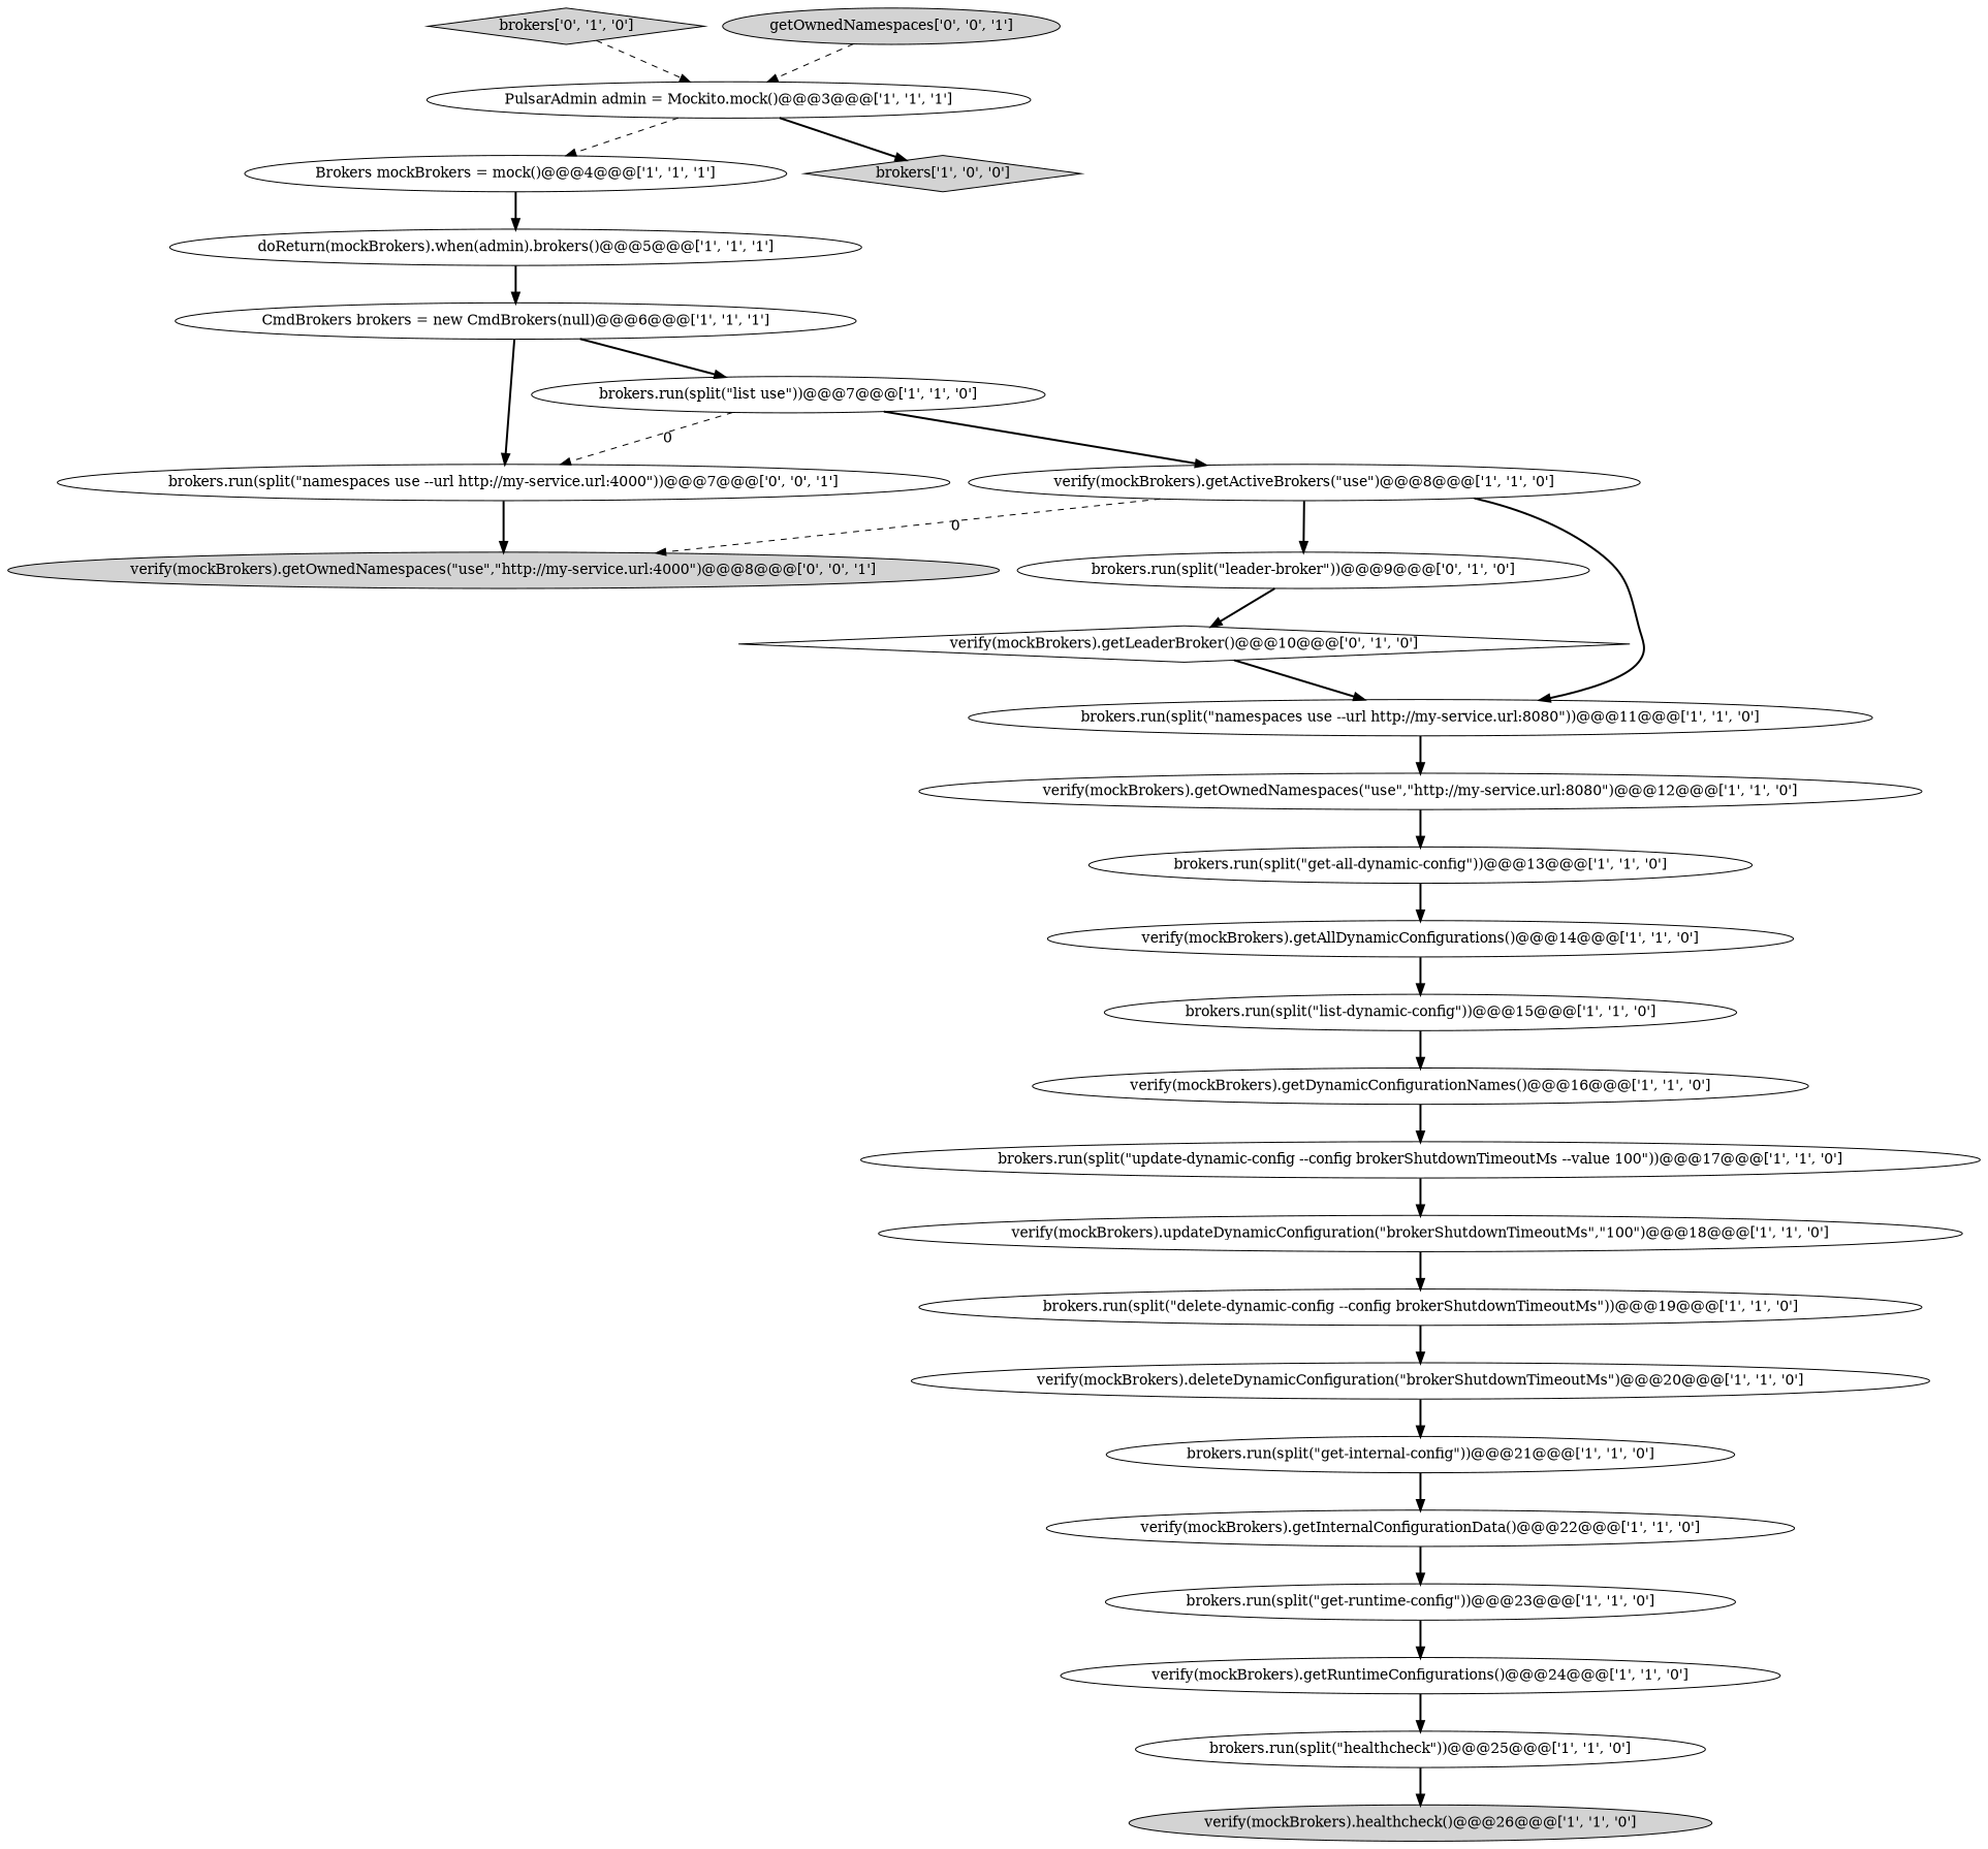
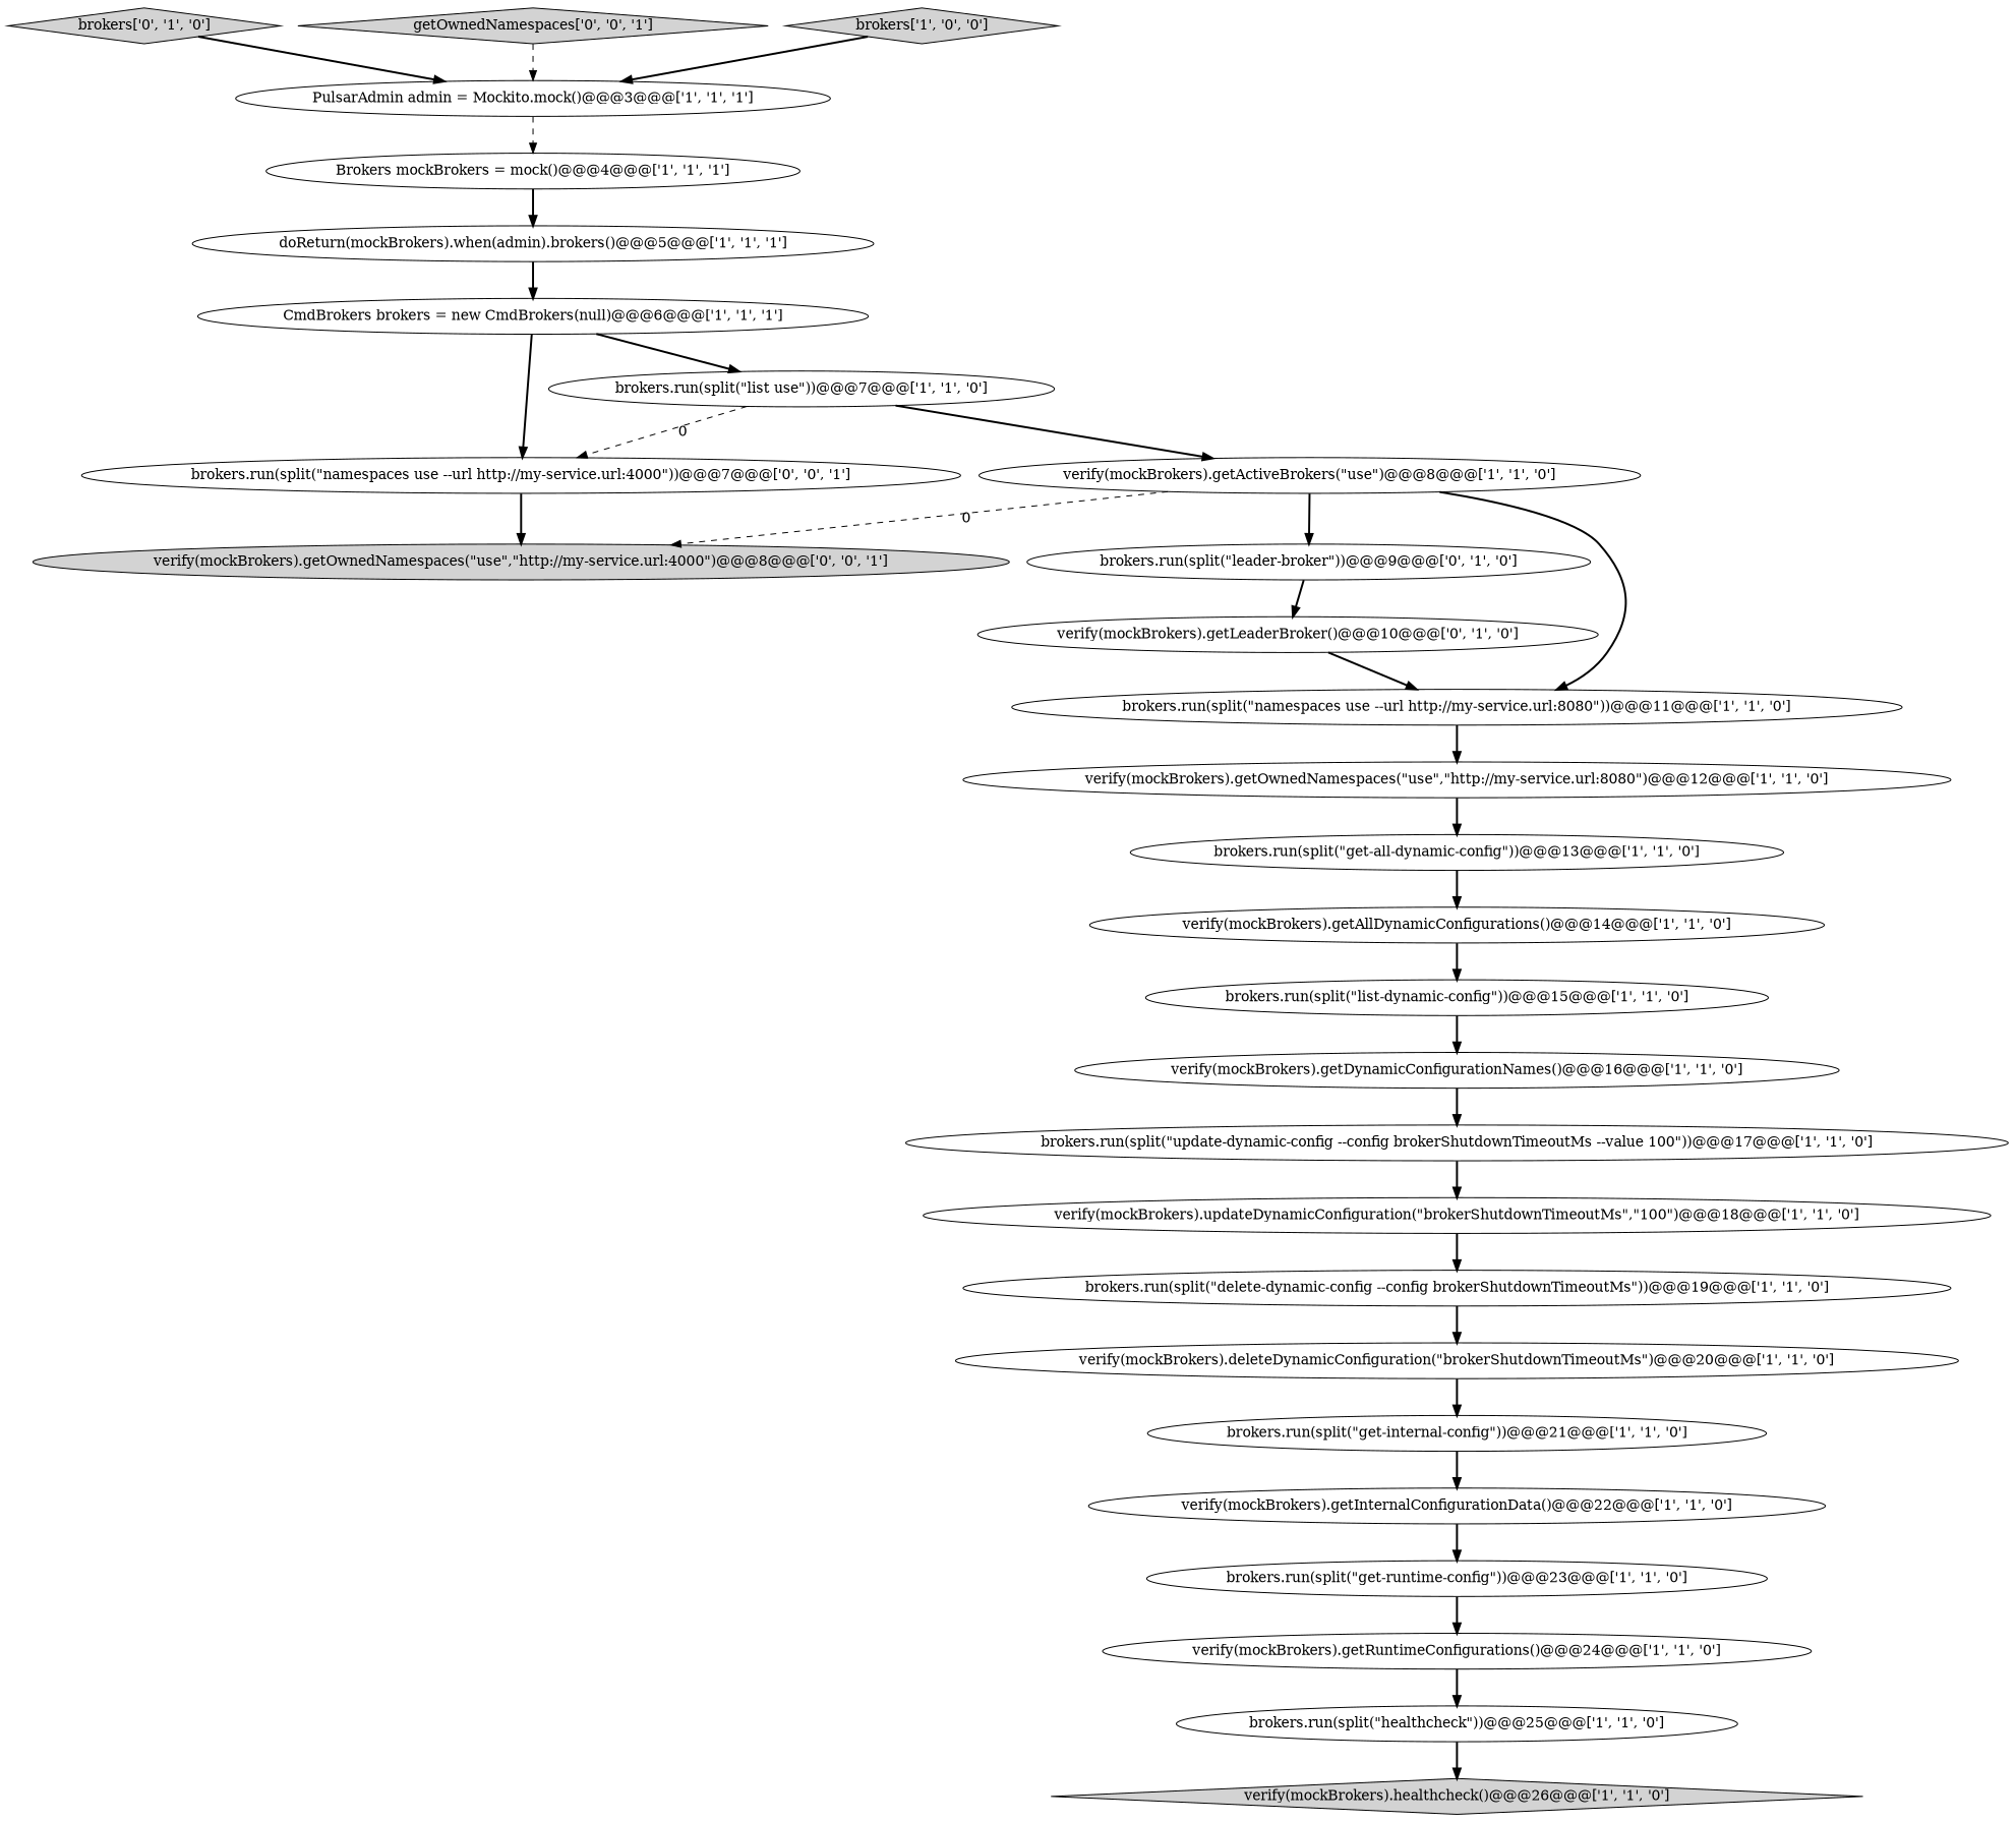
  digraph {
    node [fillcolor=white shape=ellipse style=filled]
    edge [style=bold]
    n1 [label="verify(mockBrokers).getRuntimeConfigurations()@@@24@@@['1', '1', '0']"]
    n2 [label="brokers.run(split(\"healthcheck\"))@@@25@@@['1', '1', '0']"]
-   n3 [fillcolor=lightgray label="verify(mockBrokers).healthcheck()@@@26@@@['1', '1', '0']"]
+   n3 [fillcolor=lightgray label="verify(mockBrokers).healthcheck()@@@26@@@['1', '1', '0']" shape=diamond]
    n4 [label="verify(mockBrokers).getAllDynamicConfigurations()@@@14@@@['1', '1', '0']"]
    n5 [label="brokers.run(split(\"list-dynamic-config\"))@@@15@@@['1', '1', '0']"]
    n6 [label="verify(mockBrokers).getDynamicConfigurationNames()@@@16@@@['1', '1', '0']"]
    n7 [label="brokers.run(split(\"leader-broker\"))@@@9@@@['0', '1', '0']"]
-   n8 [label="verify(mockBrokers).getLeaderBroker()@@@10@@@['0', '1', '0']" shape=diamond]
+   n8 [label="verify(mockBrokers).getLeaderBroker()@@@10@@@['0', '1', '0']"]
    n9 [label="brokers.run(split(\"namespaces use --url http://my-service.url:8080\"))@@@11@@@['1', '1', '0']"]
    n10 [label="Brokers mockBrokers = mock()@@@4@@@['1', '1', '1']"]
    n11 [label="doReturn(mockBrokers).when(admin).brokers()@@@5@@@['1', '1', '1']"]
    n12 [label="CmdBrokers brokers = new CmdBrokers(null)@@@6@@@['1', '1', '1']"]
    n13 [label="brokers.run(split(\"get-internal-config\"))@@@21@@@['1', '1', '0']"]
    n14 [label="verify(mockBrokers).getInternalConfigurationData()@@@22@@@['1', '1', '0']"]
    n15 [label="brokers.run(split(\"get-runtime-config\"))@@@23@@@['1', '1', '0']"]
    n16 [label="verify(mockBrokers).getActiveBrokers(\"use\")@@@8@@@['1', '1', '0']"]
    n17 [fillcolor=lightgray label="verify(mockBrokers).getOwnedNamespaces(\"use\",\"http://my-service.url:4000\")@@@8@@@['0', '0', '1']"]
    n18 [label="verify(mockBrokers).getOwnedNamespaces(\"use\",\"http://my-service.url:8080\")@@@12@@@['1', '1', '0']"]
    n19 [label="brokers.run(split(\"namespaces use --url http://my-service.url:4000\"))@@@7@@@['0', '0', '1']"]
    n20 [fillcolor=lightgray label="brokers['0', '1', '0']" shape=diamond]
    n21 [label="PulsarAdmin admin = Mockito.mock()@@@3@@@['1', '1', '1']"]
    n22 [label="verify(mockBrokers).updateDynamicConfiguration(\"brokerShutdownTimeoutMs\",\"100\")@@@18@@@['1', '1', '0']"]
    n23 [label="brokers.run(split(\"delete-dynamic-config --config brokerShutdownTimeoutMs\"))@@@19@@@['1', '1', '0']"]
    n24 [label="verify(mockBrokers).deleteDynamicConfiguration(\"brokerShutdownTimeoutMs\")@@@20@@@['1', '1', '0']"]
    n25 [label="brokers.run(split(\"get-all-dynamic-config\"))@@@13@@@['1', '1', '0']"]
    n26 [label="brokers.run(split(\"list use\"))@@@7@@@['1', '1', '0']"]
    n27 [label="brokers.run(split(\"update-dynamic-config --config brokerShutdownTimeoutMs --value 100\"))@@@17@@@['1', '1', '0']"]
-   n28 [fillcolor=lightgray label="getOwnedNamespaces['0', '0', '1']"]
+   n28 [fillcolor=lightgray label="getOwnedNamespaces['0', '0', '1']" shape=diamond]
    n29 [fillcolor=lightgray label="brokers['1', '0', '0']" shape=diamond]
    n1 -> n2
    n2 -> n3
    n4 -> n5
    n5 -> n6
    n6 -> n27
    n7 -> n8
    n8 -> n9
    n9 -> n18
    n10 -> n11
    n11 -> n12
    n12 -> n19
    n12 -> n26
    n13 -> n14
    n14 -> n15
    n15 -> n1
    n16 -> n7
    n16 -> n9
    n16 -> n17 [label=0 style=dashed]
    n18 -> n25
    n19 -> n17
-   n20 -> n21 [style=dashed]
+   n20 -> n21
    n21 -> n10 [style=dashed]
    n22 -> n23
    n23 -> n24
    n24 -> n13
    n25 -> n4
    n26 -> n16
    n26 -> n19 [label=0 style=dashed]
    n27 -> n22
    n28 -> n21 [style=dashed]
-   n21 -> n29
+   n29 -> n21
  }
